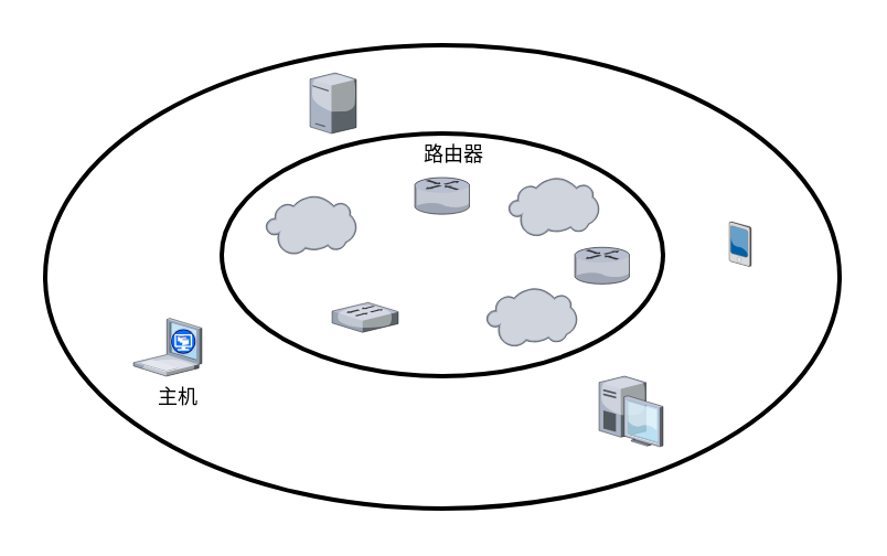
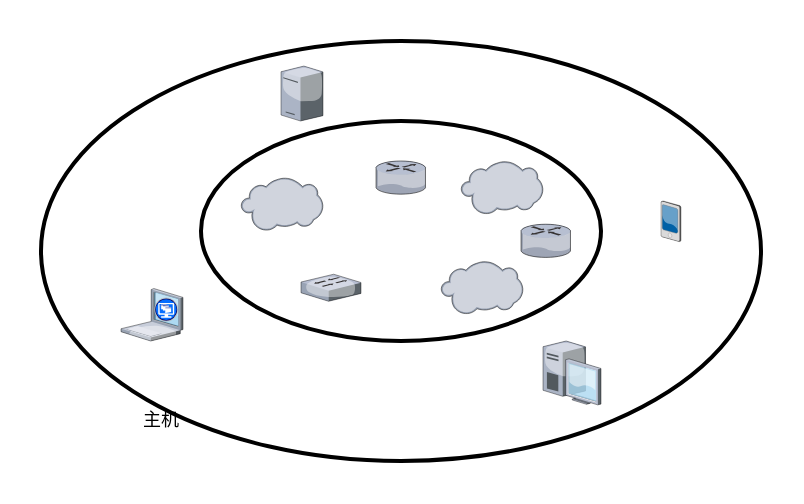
  <mxCell id="0" />
  <mxCell id="1" parent="0" />
  <mxCell id="2" value="" style="ellipse;whiteSpace=wrap;html=1;strokeWidth=2;" parent="1" vertex="1"><mxGeometry x="20" y="20" width="360" height="210" as="geometry" /></mxCell>
  <mxCell id="3" value="" style="ellipse;whiteSpace=wrap;html=1;strokeWidth=2;" parent="1" vertex="1"><mxGeometry x="100" y="60" width="200" height="110" as="geometry" /></mxCell>
  <mxCell id="4" value="" style="verticalLabelPosition=bottom;sketch=0;aspect=fixed;html=1;verticalAlign=top;strokeColor=none;align=center;outlineConnect=0;shape=mxgraph.citrix.cloud;" parent="1" vertex="1"><mxGeometry x="120" y="88.24" width="41" height="26.76" as="geometry" /></mxCell>
  <mxCell id="5" value="" style="verticalLabelPosition=bottom;sketch=0;aspect=fixed;html=1;verticalAlign=top;strokeColor=none;align=center;outlineConnect=0;shape=mxgraph.citrix.cloud;" parent="1" vertex="1"><mxGeometry x="220" y="130" width="41" height="26.76" as="geometry" /></mxCell>
  <mxCell id="6" value="" style="verticalLabelPosition=bottom;sketch=0;aspect=fixed;html=1;verticalAlign=top;strokeColor=none;align=center;outlineConnect=0;shape=mxgraph.citrix.cloud;" parent="1" vertex="1"><mxGeometry x="230" y="80" width="41" height="26.76" as="geometry" /></mxCell>
  <mxCell id="7" value="" style="verticalLabelPosition=bottom;sketch=0;aspect=fixed;html=1;verticalAlign=top;strokeColor=none;align=center;outlineConnect=0;shape=mxgraph.citrix.xenclient;" parent="1" vertex="1"><mxGeometry x="60" y="143.77" width="31" height="26.23" as="geometry" /></mxCell>
- <mxCell id="8" value="主机" style="text;html=1;align=center;verticalAlign=middle;resizable=0;points=[];autosize=1;strokeColor=none;fillColor=none;fontSize=9;" parent="1" vertex="1"><mxGeometry x="60" y="170" width="40" height="20" as="geometry" /></mxCell>
+ <mxCell id="8" value="主机" style="text;html=1;align=center;verticalAlign=middle;resizable=0;points=[];autosize=1;strokeColor=none;fillColor=none;fontSize=9;" parent="1" vertex="1"><mxGeometry x="60" y="200" width="40" height="20" as="geometry" /></mxCell>
  <mxCell id="9" value="" style="verticalLabelPosition=bottom;sketch=0;aspect=fixed;html=1;verticalAlign=top;strokeColor=none;align=center;outlineConnect=0;shape=mxgraph.citrix.switch;" parent="1" vertex="1"><mxGeometry x="150" y="136.61" width="30" height="13.53" as="geometry" /></mxCell>
  <mxCell id="10" value="" style="verticalLabelPosition=bottom;sketch=0;aspect=fixed;html=1;verticalAlign=top;strokeColor=none;align=center;outlineConnect=0;shape=mxgraph.citrix.desktop;" parent="1" vertex="1"><mxGeometry x="271" y="170" width="29" height="31.93" as="geometry" /></mxCell>
  <mxCell id="11" value="" style="verticalLabelPosition=bottom;sketch=0;aspect=fixed;html=1;verticalAlign=top;strokeColor=none;align=center;outlineConnect=0;shape=mxgraph.citrix.router;" parent="1" vertex="1"><mxGeometry x="187.5" y="80" width="25" height="16.59" as="geometry" /></mxCell>
- <mxCell id="12" value="路由器" style="text;html=1;align=center;verticalAlign=middle;resizable=0;points=[];autosize=1;strokeColor=none;fillColor=none;fontSize=9;" parent="1" vertex="1"><mxGeometry x="180" y="60" width="50" height="20" as="geometry" /></mxCell>
  <mxCell id="13" value="" style="verticalLabelPosition=bottom;sketch=0;aspect=fixed;html=1;verticalAlign=top;strokeColor=none;align=center;outlineConnect=0;shape=mxgraph.citrix.router;" parent="1" vertex="1"><mxGeometry x="260" y="111.62" width="25" height="16.59" as="geometry" /></mxCell>
  <mxCell id="14" value="" style="verticalLabelPosition=bottom;sketch=0;aspect=fixed;html=1;verticalAlign=top;strokeColor=none;align=center;outlineConnect=0;shape=mxgraph.citrix.pda;" parent="1" vertex="1"><mxGeometry x="330" y="100" width="10" height="20.34" as="geometry" /></mxCell>
  <mxCell id="15" value="" style="verticalLabelPosition=bottom;sketch=0;aspect=fixed;html=1;verticalAlign=top;strokeColor=none;align=center;outlineConnect=0;shape=mxgraph.citrix.license_server;" parent="1" vertex="1"><mxGeometry x="140" y="32.54" width="21" height="27.46" as="geometry" /></mxCell>
